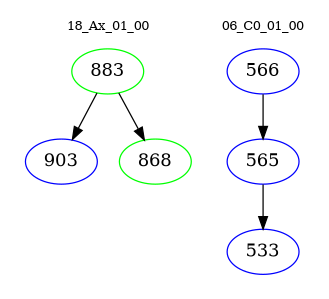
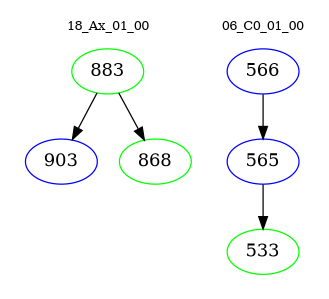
  digraph {
    node [color=blue]
    edge [color=black]
    n1 [label=903]
    n2 [color=green label=883]
    n3 [color=green label=868]
    n4 [label=566]
    n5 [label=565]
-   n6 [label=533]
+   n6 [color=green label=533]
    subgraph cluster_1 {
      color=white
      fontsize=10
      label="18_Ax_01_00"
      n1
      n2
      n3
    }
    subgraph cluster_2 {
      color=white
      fontsize=10
      label="06_C0_01_00"
      n4
      n5
      n6
    }
    n2 -> n1
    n2 -> n3
    n4 -> n5
    n5 -> n6
  }
